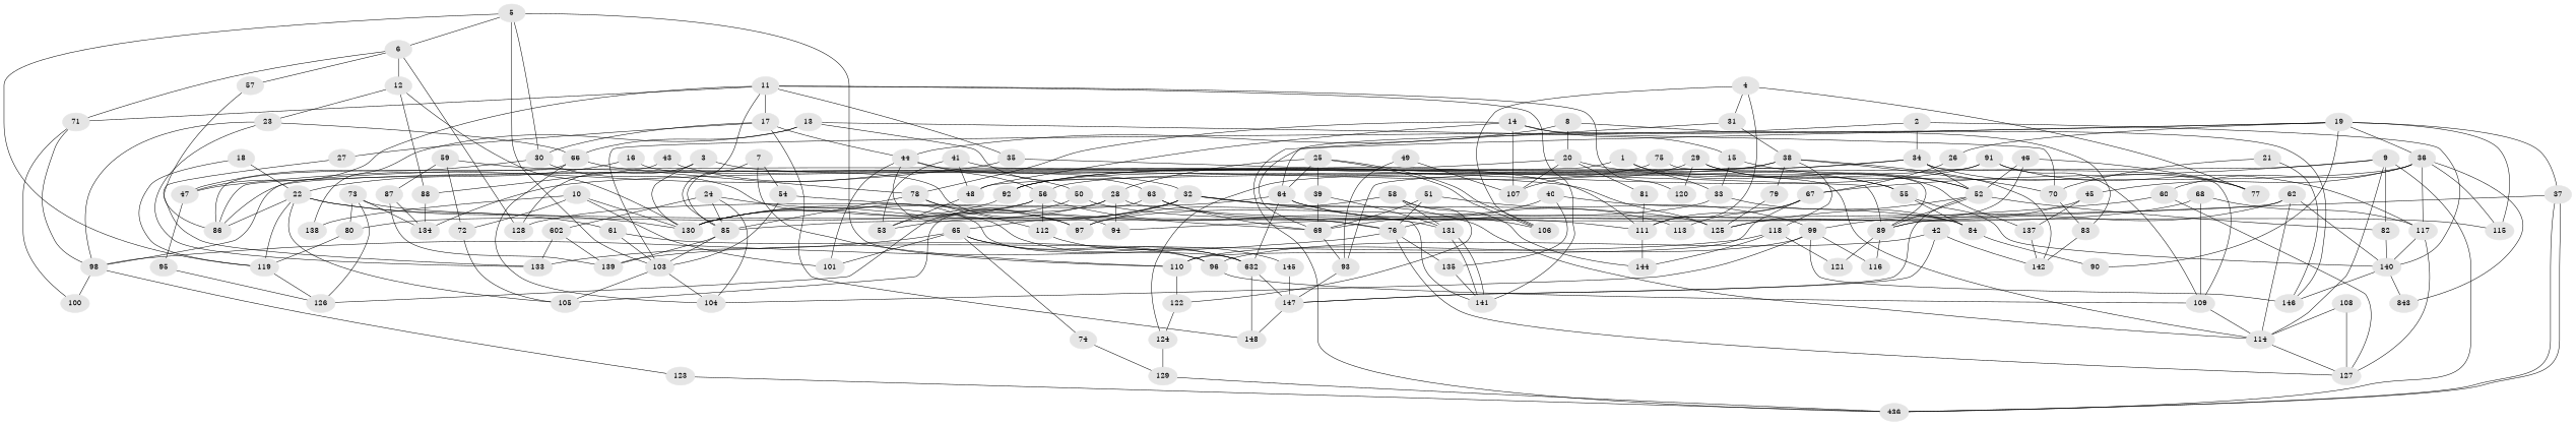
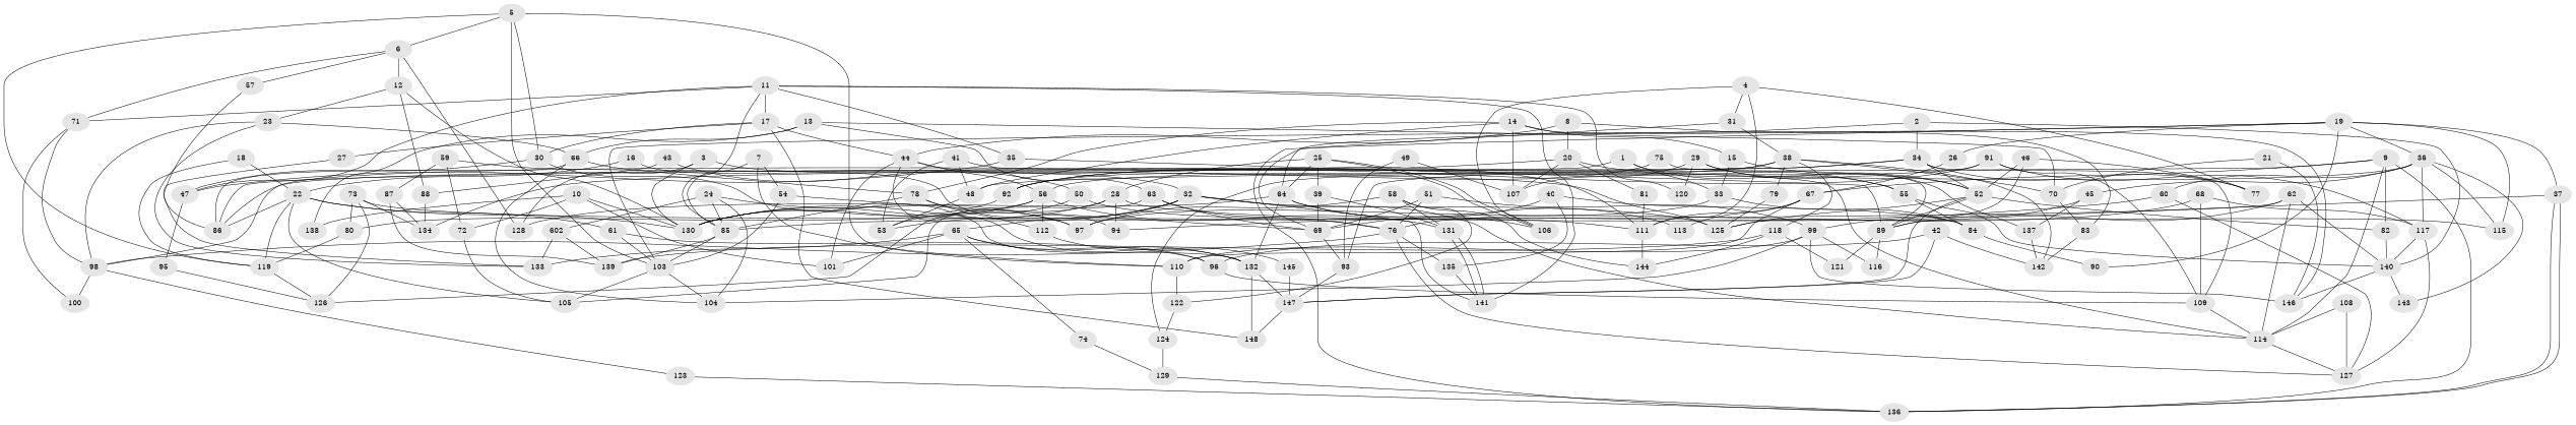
  graph {
    node [color=gray90 style=filled]
    1
    33
    55
    98
    97
    84
    140
    100
    123
    2
    34
    64
    77
    52
    93
    109
    134
    128
    106
-   132 [label=632]
+   132
    113
    146
-   143 [label=843]
+   143
    3
    32
    130
    114
    141
    53
    65
    125
    4
    31
    111
-   136 [label=436]
+   136
    38
    144
    5
    6
    30
    103
    110
    119
    12
    57
    71
    47
    85
    139
    105
    104
    122
    126
    23
    88
    86
    7
    54
    69
    8
    20
    44
    83
    107
    81
    101
    56
    142
    9
    48
    67
    82
    127
    10
    72
    138
    11
    17
    35
    120
    27
    148
    89
    95
    66
    133
    13
    63
    70
    76
    78
    14
    15
    112
    147
    16
    22
    94
    61
    18
    19
    26
    36
    37
    90
    115
    45
    60
    117
    21
    96
    24
    n113 [label=602]
    25
    28
    39
    131
    29
    137
    79
    92
    118
    74
    116
    121
    99
    80
    40
    135
    41
    42
    43
    50
    46
    49
    51
    145
    58
    124
    59
    87
    62
    129
    68
    73
    75
    91
    108
    1 -- 33
    1 -- 55
    1 -- 98
    33 -- 97
    33 -- 84
    55 -- 84
    55 -- 140
    98 -- 100
    98 -- 123
    84 -- 90
    140 -- 146
    140 -- 143
    123 -- 136
    2 -- 140
    2 -- 34
    2 -- 64
    34 -- 77
    34 -- 52
    34 -- 93
    34 -- 109
    34 -- 134
    64 -- 128
    64 -- 106
    64 -- 132
    64 -- 113
    52 -- 125
    52 -- 82
    52 -- 89
    52 -- 147
    93 -- 147
    109 -- 114
    132 -- 148
    132 -- 147
    3 -- 128
    3 -- 32
    3 -- 130
    32 -- 130
    32 -- 114
    32 -- 141
    32 -- 53
    32 -- 65
    32 -- 125
    114 -- 127
    65 -- 132
    65 -- 101
    65 -- 133
    65 -- 96
    65 -- 74
    4 -- 77
    4 -- 106
    4 -- 31
    4 -- 111
    31 -- 136
    31 -- 38
    111 -- 144
    38 -- 86
    38 -- 142
    38 -- 70
    38 -- 79
    38 -- 92
    38 -- 118
    5 -- 6
    5 -- 30
    5 -- 103
    5 -- 110
    5 -- 119
    6 -- 128
    6 -- 12
    6 -- 57
    6 -- 71
    30 -- 132
    30 -- 47
    103 -- 105
    103 -- 104
    110 -- 122
    119 -- 126
    12 -- 130
    12 -- 23
    12 -- 88
    57 -- 86
    71 -- 98
    71 -- 100
    47 -- 95
    85 -- 103
    85 -- 139
    122 -- 124
    23 -- 98
    23 -- 66
    23 -- 133
    88 -- 134
    7 -- 110
    7 -- 85
    7 -- 54
    54 -- 103
    54 -- 69
    69 -- 93
    8 -- 20
    8 -- 44
    8 -- 83
    20 -- 55
    20 -- 86
    20 -- 107
    20 -- 81
    44 -- 132
    44 -- 111
    44 -- 101
    44 -- 56
    83 -- 142
    81 -- 111
    56 -- 130
    56 -- 112
    56 -- 131
    56 -- 80
    9 -- 114
    9 -- 136
    9 -- 48
    9 -- 67
    9 -- 82
    48 -- 53
    67 -- 113
    67 -- 111
    67 -- 110
    82 -- 140
    10 -- 130
    10 -- 101
    10 -- 72
    10 -- 138
    72 -- 105
    11 -- 141
    11 -- 71
    11 -- 47
    11 -- 85
    11 -- 17
    11 -- 35
    11 -- 120
    17 -- 30
    17 -- 44
    17 -- 27
    17 -- 148
    35 -- 47
    35 -- 89
    27 -- 133
    89 -- 116
    89 -- 121
    95 -- 126
    66 -- 104
    66 -- 86
    66 -- 78
    13 -- 138
    13 -- 66
    13 -- 63
    13 -- 70
    63 -- 105
    63 -- 69
    63 -- 76
    70 -- 83
    76 -- 98
    76 -- 127
    76 -- 135
    78 -- 97
    78 -- 85
    78 -- 112
    14 -- 146
    14 -- 107
    14 -- 48
    14 -- 78
    14 -- 15
    15 -- 33
    15 -- 52
    112 -- 145
    147 -- 148
    16 -- 22
    16 -- 94
    22 -- 130
    22 -- 119
    22 -- 105
    22 -- 86
    22 -- 61
    61 -- 103
    61 -- 96
    18 -- 119
    18 -- 22
    19 -- 103
    19 -- 69
    19 -- 26
    19 -- 36
    19 -- 37
    19 -- 90
    19 -- 115
    26 -- 67
    36 -- 143
    36 -- 56
    36 -- 115
    36 -- 45
    36 -- 60
    36 -- 117
    37 -- 136
    37 -- 136
    37 -- 89
    45 -- 137
    45 -- 99
    60 -- 127
    60 -- 94
    117 -- 140
    117 -- 127
    21 -- 146
    21 -- 70
    96 -- 109
    24 -- 97
    24 -- 85
    24 -- 104
    24 -- n113
    n113 -- 139
    n113 -- 133
    25 -- 64
    25 -- 106
    25 -- 106
    25 -- 28
    25 -- 39
    28 -- 130
    28 -- 126
    28 -- 94
    28 -- 115
    39 -- 69
    39 -- 131
    131 -- 141
    131 -- 141
    29 -- 52
    29 -- 107
    29 -- 120
    29 -- 137
    137 -- 142
    79 -- 125
    92 -- 130
    118 -- 144
    118 -- 139
    118 -- 121
    74 -- 129
    99 -- 146
    99 -- 110
    99 -- 104
    99 -- 116
    80 -- 119
    40 -- 84
    40 -- 69
    40 -- 135
    135 -- 141
    41 -- 114
    41 -- 53
    41 -- 48
    42 -- 142
    42 -- 147
    42 -- 96
    43 -- 88
    43 -- 50
    50 -- 53
    50 -- 111
    46 -- 77
    46 -- 52
    46 -- 125
    49 -- 93
    49 -- 107
    51 -- 69
    51 -- 76
    51 -- 99
    145 -- 147
    58 -- 97
    58 -- 144
    58 -- 122
    58 -- 131
    124 -- 129
    59 -- 125
    59 -- 72
    59 -- 87
    87 -- 134
    87 -- 139
    62 -- 140
    62 -- 114
    62 -- 85
    62 -- 89
    129 -- 136
    68 -- 109
    68 -- 76
    68 -- 117
    73 -- 134
    73 -- 126
    73 -- 76
    73 -- 80
    75 -- 89
    75 -- 92
    91 -- 109
    91 -- 117
    91 -- 92
    91 -- 124
    108 -- 114
    108 -- 127
  }
